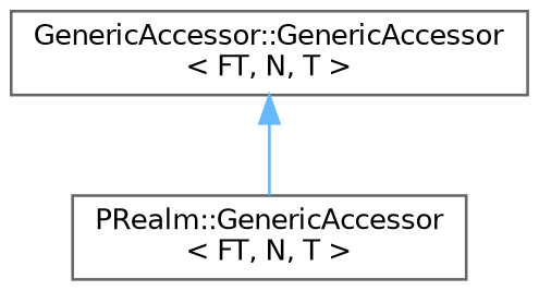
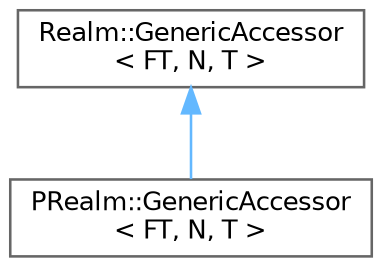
  digraph {
    rankdir=TB
    node [color=grey40 fillcolor=white fontname=Helvetica fontsize=10 shape=box style=filled]
-   n1 [height=0.2 label="GenericAccessor::GenericAccessor\l\< FT, N, T \>" width=0.4]
+   n1 [height=0.2 label="Realm::GenericAccessor\l\< FT, N, T \>" width=0.4]
    n2 [height=0.2 label="PRealm::GenericAccessor\l\< FT, N, T \>" width=0.4]
    n1 -> n2 [color=steelblue1 dir=back fontname=Helvetica fontsize=10 labelfontname=Helvetica labelfontsize=10 style=solid]
  }
